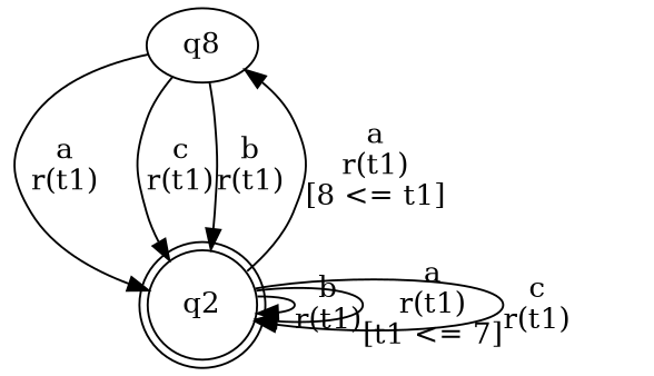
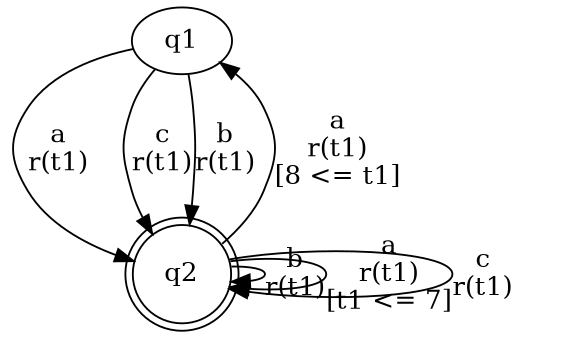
  digraph {
-   n1 [label=q8]
+   n1 [label=q1]
    n2 [label=q2 shape=doublecircle]
    n1 -> n2 [label="a\nr(t1)\n"]
    n1 -> n2 [label="c\nr(t1)\n"]
    n1 -> n2 [label="b\nr(t1)\n"]
    n2 -> n1 [label="a\nr(t1)\n[8 <= t1]"]
    n2 -> n2 [label="b\nr(t1)\n"]
    n2 -> n2 [label="a\nr(t1)\n[t1 <= 7]"]
    n2 -> n2 [label="c\nr(t1)\n"]
  }
